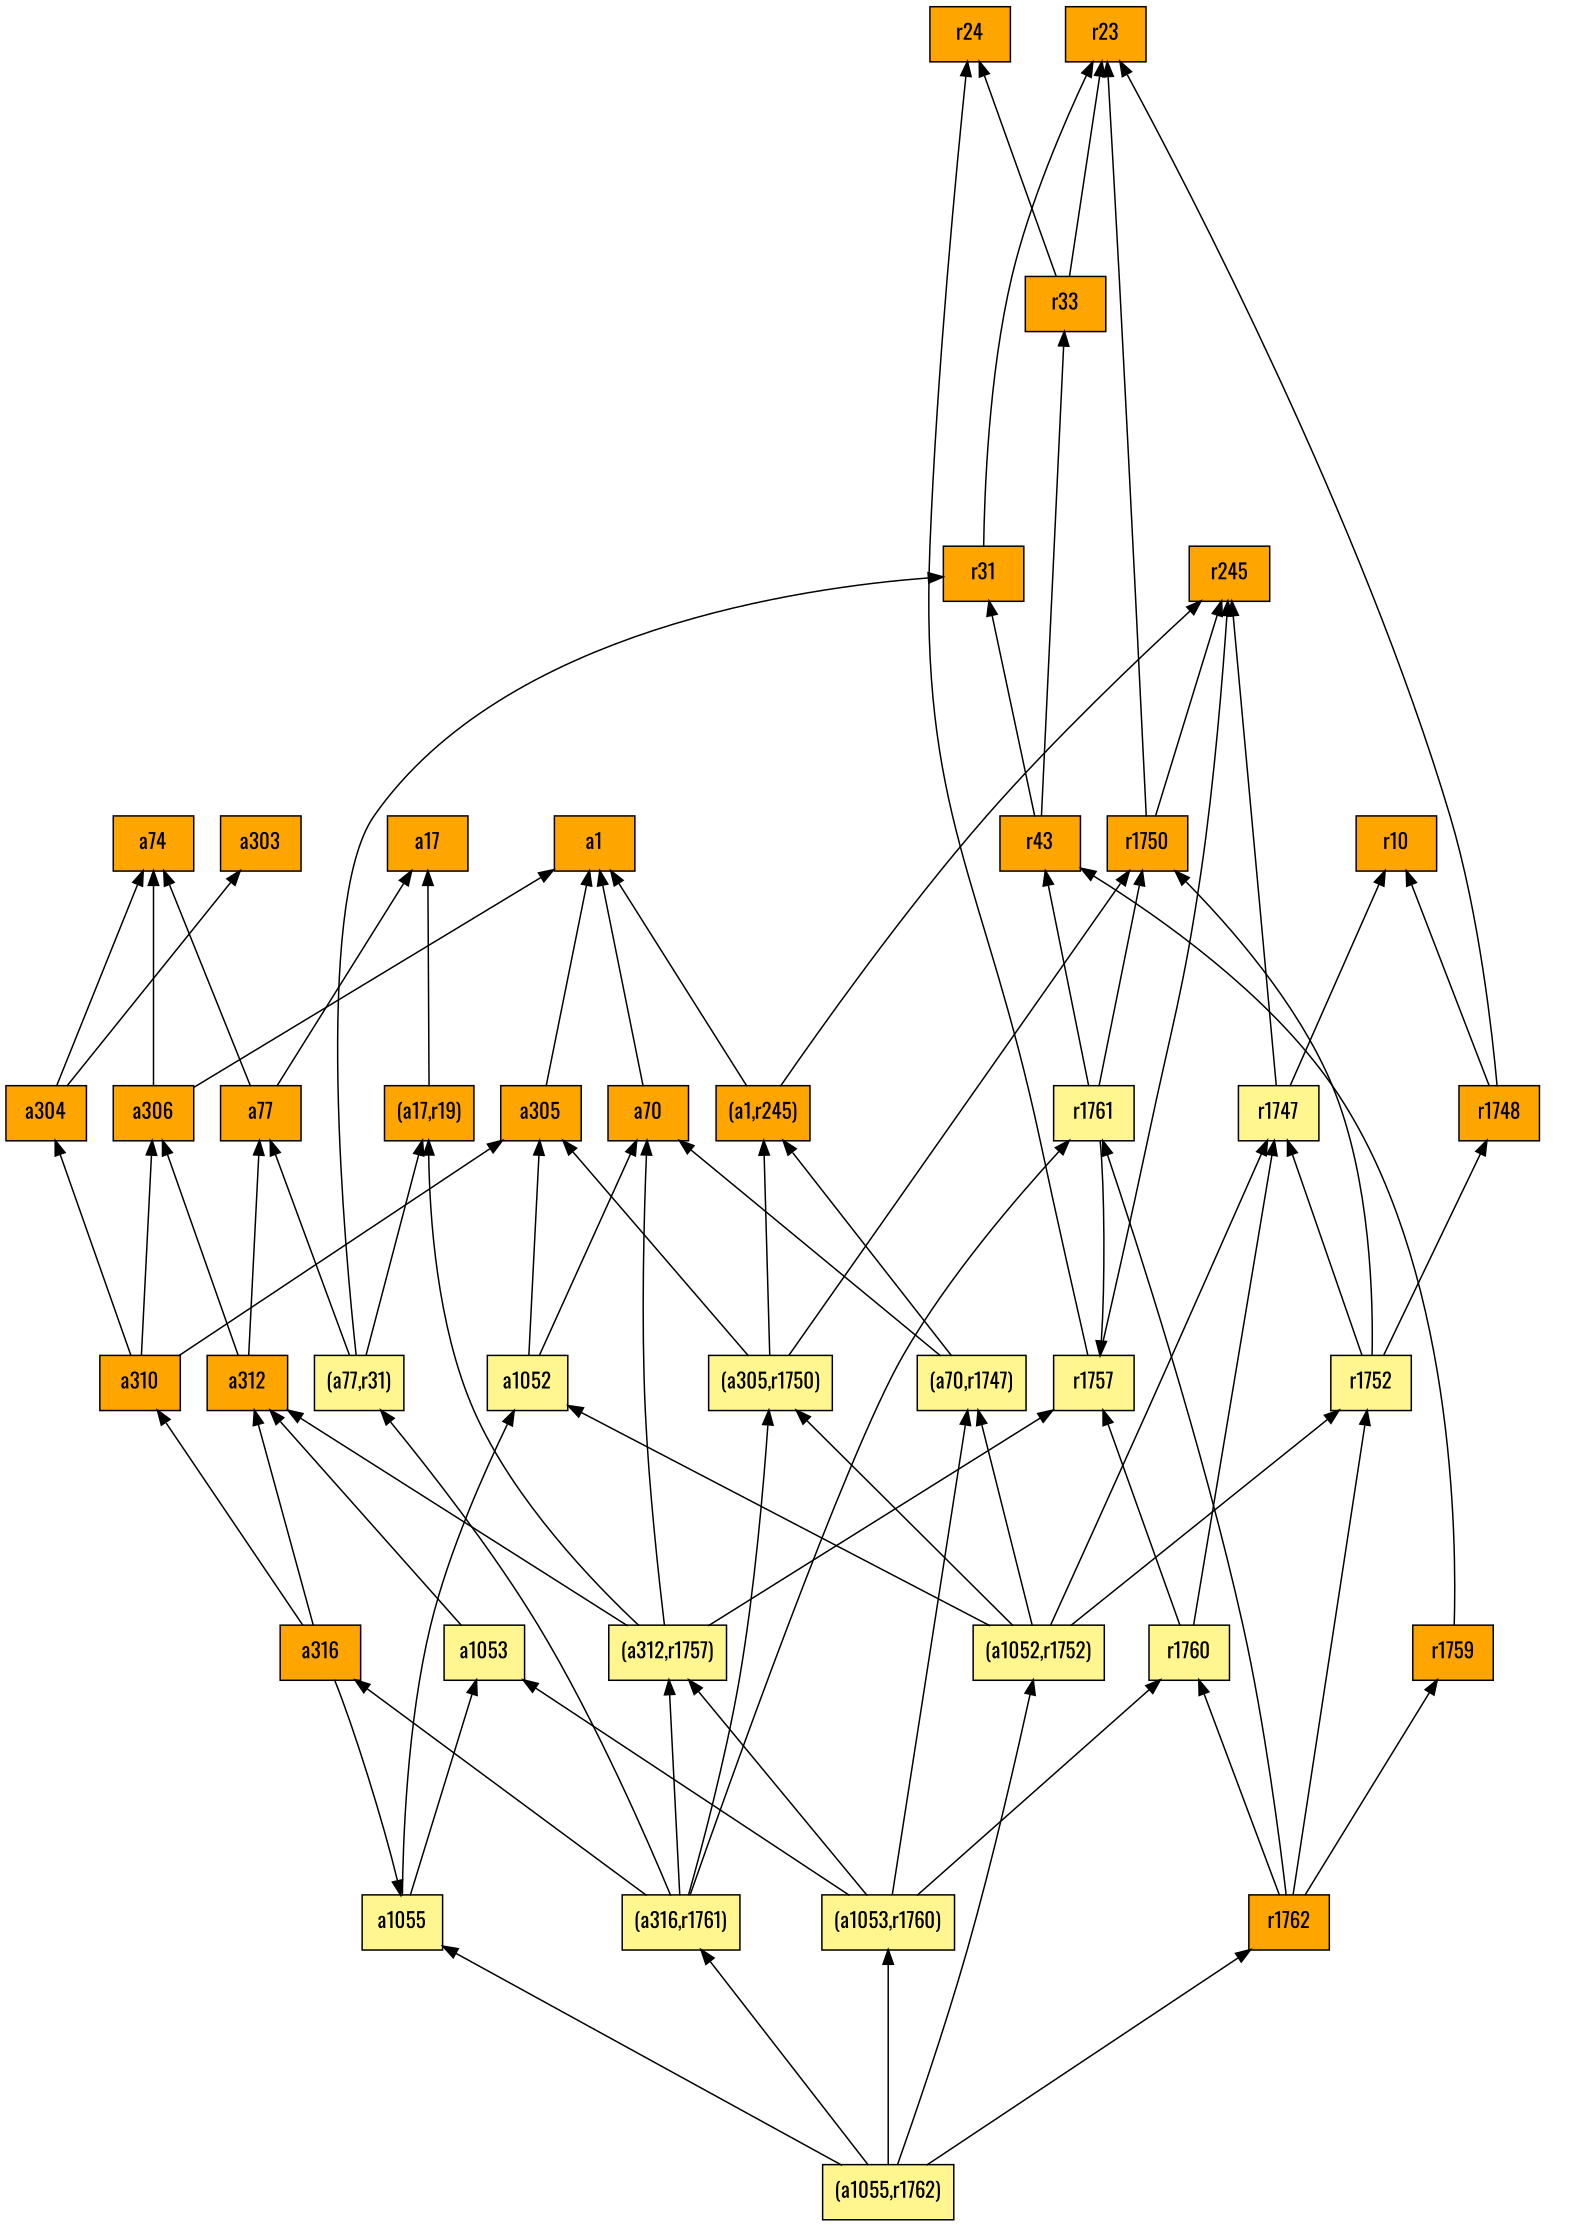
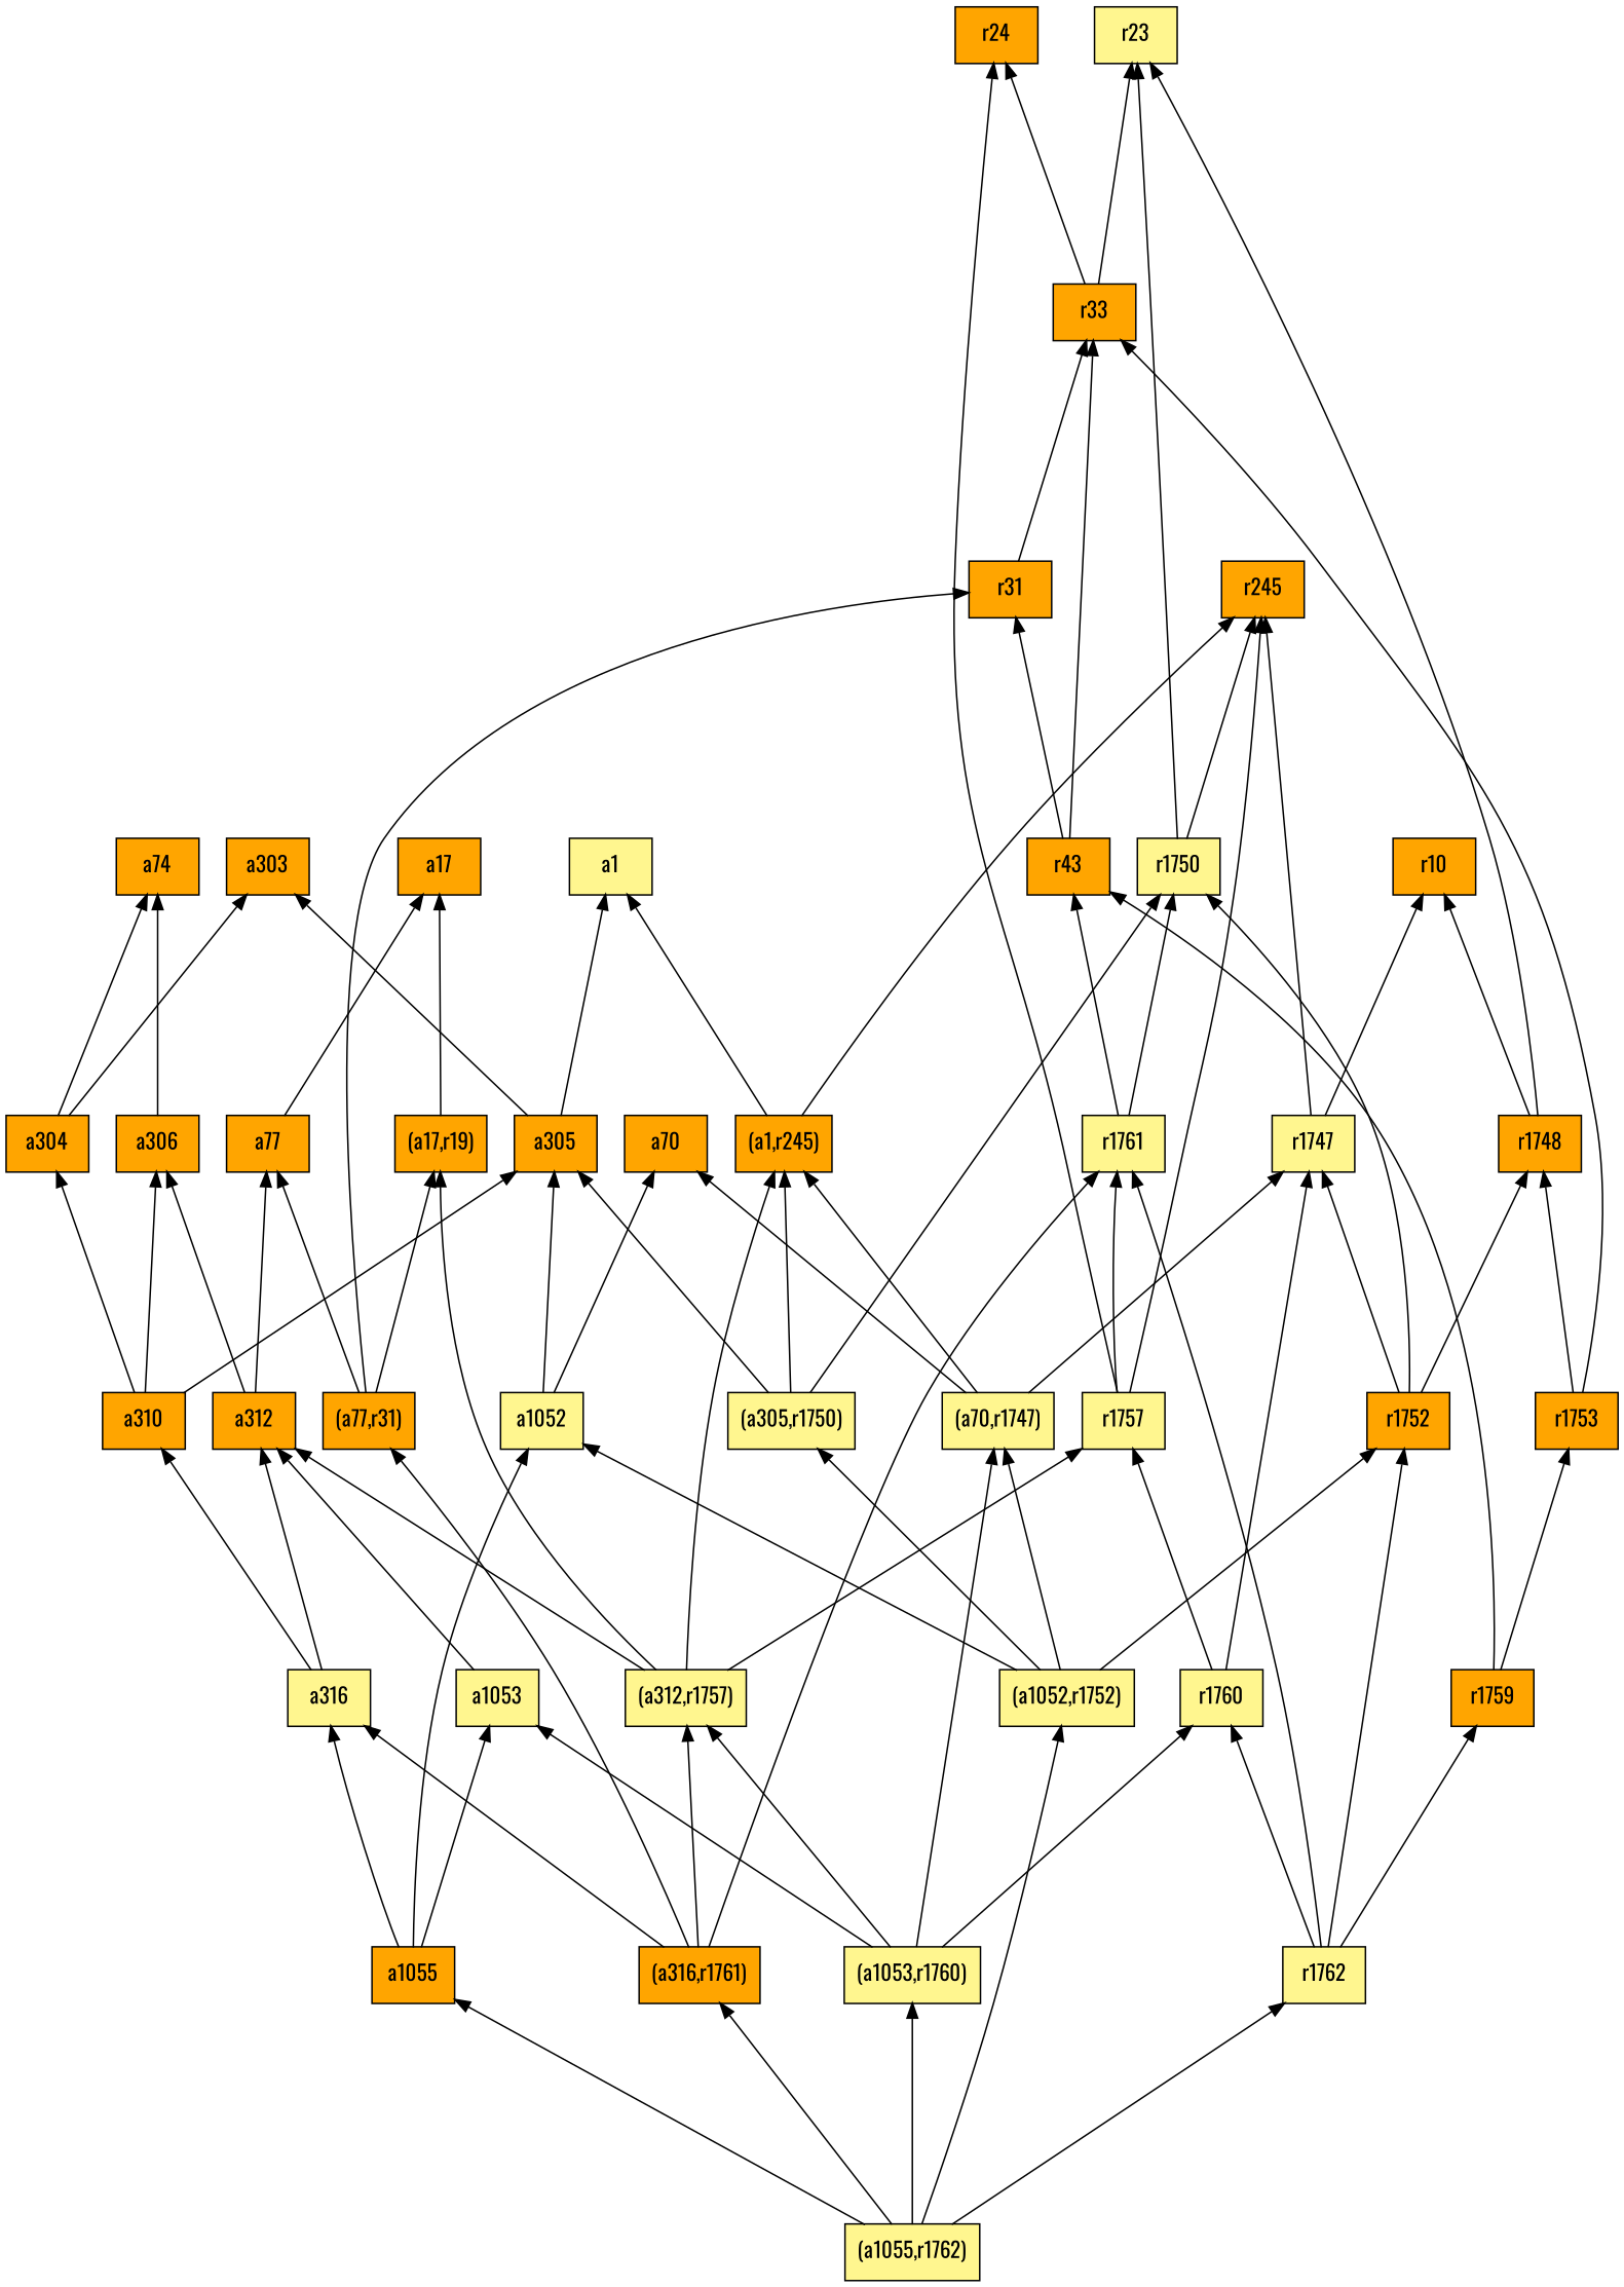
  digraph {
    fontname=Oswald
    rankdir=BT
    ranksep=2.0
    node [fillcolor=orange fontname=Oswald shape=record style=filled]
    edge [fontname=Oswald]
    n1 [label="{a74}"]
    n2 [label="{(a17,r19)}"]
    n3 [label="{a17}"]
-   n4 [label="{r1750}"]
-   n5 [label="{r23}"]
+   n4 [fillcolor=khaki1 label="{r1750}"]
+   n5 [fillcolor=khaki1 label="{r23}"]
    n6 [label="{r245}"]
    n7 [label="{a304}"]
    n8 [label="{a303}"]
-   n9 [fillcolor=khaki1 label="{a1055}"]
-   n10 [label="{a316}"]
+   n9 [label="{a1055}"]
+   n10 [fillcolor=khaki1 label="{a316}"]
    n11 [fillcolor=khaki1 label="{a1053}"]
    n12 [fillcolor=khaki1 label="{a1052}"]
    n13 [label="{a310}"]
    n14 [label="{a312}"]
    n15 [label="{a70}"]
    n16 [label="{a305}"]
-   n17 [fillcolor=khaki1 label="{(a316,r1761)}"]
+   n17 [label="{(a316,r1761)}"]
    n18 [fillcolor=khaki1 label="{r1761}"]
    n19 [fillcolor=khaki1 label="{(a305,r1750)}"]
    n20 [fillcolor=khaki1 label="{(a312,r1757)}"]
-   n21 [fillcolor=khaki1 label="{(a77,r31)}"]
+   n21 [label="{(a77,r31)}"]
    n22 [label="{r43}"]
    n23 [fillcolor=khaki1 label="{r1757}"]
    n24 [label="{(a1,r245)}"]
    n25 [label="{a77}"]
    n26 [label="{r31}"]
+   n27 [label="{r1753}"]
    n28 [label="{r33}"]
    n29 [label="{r1748}"]
    n30 [label="{r24}"]
    n31 [label="{r10}"]
    n32 [fillcolor=khaki1 label="{(a1055,r1762)}"]
    n33 [fillcolor=khaki1 label="{(a1052,r1752)}"]
    n34 [fillcolor=khaki1 label="{(a1053,r1760)}"]
-   n35 [label="{r1762}"]
-   n36 [fillcolor=khaki1 label="{r1752}"]
+   n35 [fillcolor=khaki1 label="{r1762}"]
+   n36 [label="{r1752}"]
    n37 [fillcolor=khaki1 label="{(a70,r1747)}"]
    n38 [fillcolor=khaki1 label="{r1760}"]
    n39 [label="{r1759}"]
    n40 [label="{a306}"]
-   n41 [label="{a1}"]
+   n41 [fillcolor=khaki1 label="{a1}"]
    n42 [fillcolor=khaki1 label="{r1747}"]
    n2 -> n3
    n4 -> n5
    n4 -> n6
    n7 -> n1
    n7 -> n8
-   n10 -> n9
+   n9 -> n10
    n9 -> n11
    n9 -> n12
    n10 -> n13
    n10 -> n14
    n11 -> n14
    n12 -> n15
    n12 -> n16
    n13 -> n7
    n13 -> n16
    n13 -> n40
    n14 -> n25
    n14 -> n40
-   n15 -> n41
+   n16 -> n8
    n16 -> n41
    n17 -> n10
    n17 -> n18
-   n17 -> n19
    n17 -> n20
    n17 -> n21
    n18 -> n4
    n18 -> n22
-   n18 -> n23
+   n23 -> n18
    n19 -> n4
    n19 -> n16
    n19 -> n24
    n20 -> n2
    n20 -> n14
    n20 -> n23
-   n20 -> n15
+   n20 -> n24
    n21 -> n2
    n21 -> n25
    n21 -> n26
    n22 -> n26
    n22 -> n28
    n23 -> n6
    n23 -> n30
    n24 -> n6
    n24 -> n41
-   n25 -> n1
    n25 -> n3
-   n26 -> n5
+   n26 -> n28
+   n27 -> n28
+   n27 -> n29
    n28 -> n5
    n28 -> n30
    n29 -> n5
    n29 -> n31
    n32 -> n9
    n32 -> n17
    n32 -> n33
    n32 -> n34
    n32 -> n35
    n33 -> n12
    n33 -> n19
    n33 -> n36
    n33 -> n37
    n34 -> n11
    n34 -> n20
    n34 -> n37
    n34 -> n38
    n35 -> n18
    n35 -> n36
    n35 -> n38
    n35 -> n39
    n36 -> n4
    n36 -> n29
    n36 -> n42
    n37 -> n15
    n37 -> n24
-   n33 -> n42
+   n37 -> n42
    n38 -> n23
    n38 -> n42
    n39 -> n22
+   n39 -> n27
    n40 -> n1
-   n40 -> n41
    n42 -> n6
    n42 -> n31
  }
